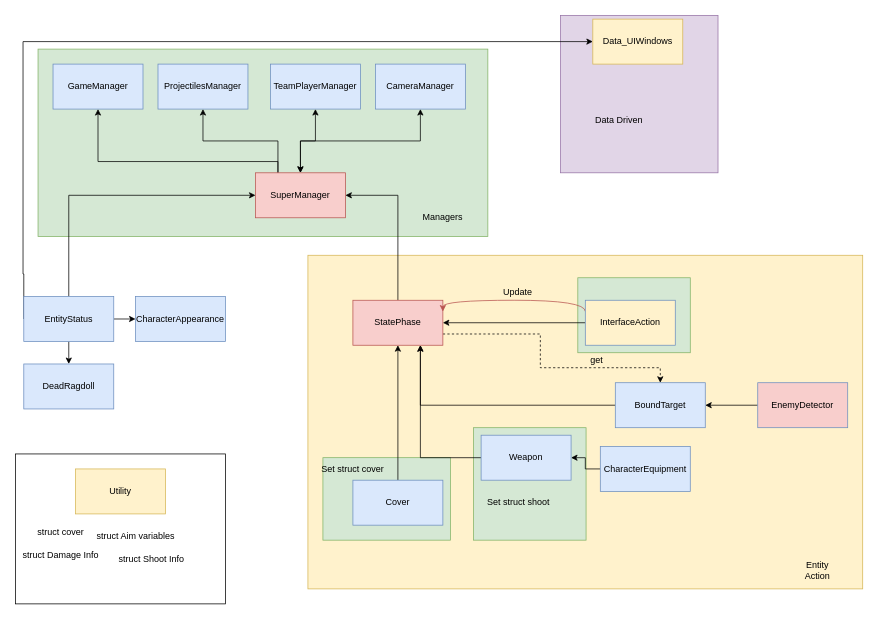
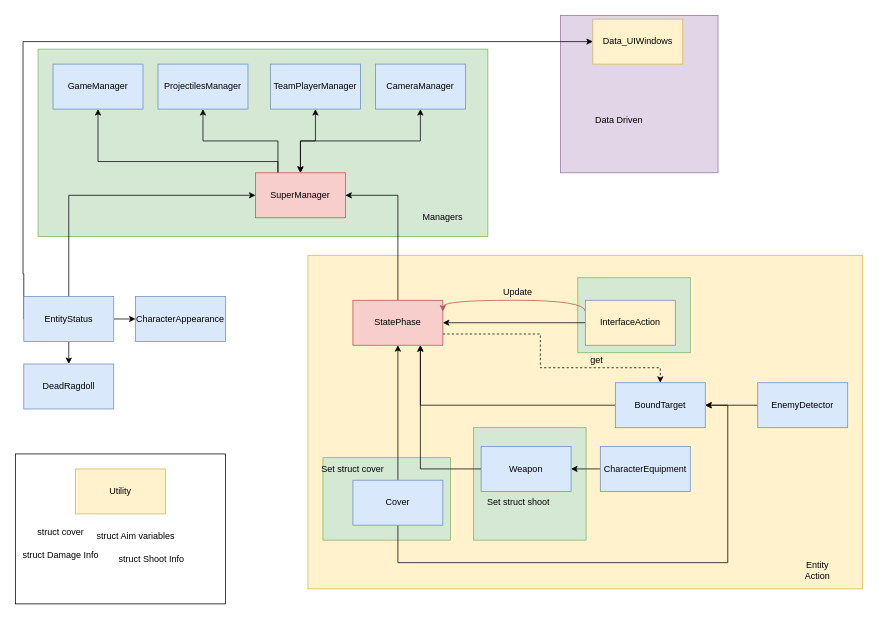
  <mxCell id="0" />
  <mxCell id="1" parent="0" />
  <mxCell id="2" value="" style="rounded=0;whiteSpace=wrap;html=1;fillColor=#fff2cc;strokeColor=#d6b656;" vertex="1" parent="1"><mxGeometry x="410" y="340" width="740" height="445" as="geometry" /></mxCell>
  <mxCell id="3" value="" style="whiteSpace=wrap;html=1;fillColor=#d5e8d4;strokeColor=#82b366;" vertex="1" parent="1"><mxGeometry x="50" y="65" width="600" height="250" as="geometry" /></mxCell>
  <mxCell id="4" value="" style="whiteSpace=wrap;html=1;aspect=fixed;fillColor=#e1d5e7;strokeColor=#9673a6;" parent="1" vertex="1"><mxGeometry x="747" y="20" width="210" height="210" as="geometry" /></mxCell>
  <mxCell id="5" value="" style="whiteSpace=wrap;html=1;aspect=fixed;fillColor=#d5e8d4;strokeColor=#82b366;" parent="1" vertex="1"><mxGeometry x="631" y="570" width="150" height="150" as="geometry" /></mxCell>
  <mxCell id="6" value="" style="rounded=0;whiteSpace=wrap;html=1;fillColor=#d5e8d4;strokeColor=#82b366;" parent="1" vertex="1"><mxGeometry x="770" y="370" width="150" height="100" as="geometry" /></mxCell>
  <mxCell id="7" value="" style="rounded=0;whiteSpace=wrap;html=1;fillColor=#d5e8d4;strokeColor=#82b366;" parent="1" vertex="1"><mxGeometry x="430" y="610" width="170" height="110" as="geometry" /></mxCell>
  <mxCell id="8" style="edgeStyle=orthogonalEdgeStyle;rounded=0;orthogonalLoop=1;jettySize=auto;html=1;exitX=1;exitY=0.75;exitDx=0;exitDy=0;dashed=1;" parent="1" source="10" target="28" edge="1"><mxGeometry relative="1" as="geometry"><Array as="points"><mxPoint x="720" y="445" /><mxPoint x="720" y="490" /><mxPoint x="880" y="490" /></Array></mxGeometry></mxCell>
  <mxCell id="9" style="edgeStyle=orthogonalEdgeStyle;rounded=0;orthogonalLoop=1;jettySize=auto;html=1;exitX=0.5;exitY=0;exitDx=0;exitDy=0;entryX=1;entryY=0.5;entryDx=0;entryDy=0;" edge="1" parent="1" source="10" target="53"><mxGeometry relative="1" as="geometry" /></mxCell>
  <mxCell id="10" value="StatePhase" style="rounded=0;whiteSpace=wrap;html=1;fillColor=#f8cecc;strokeColor=#b85450;" parent="1" vertex="1"><mxGeometry x="470" y="400" width="120" height="60" as="geometry" /></mxCell>
  <mxCell id="11" style="edgeStyle=orthogonalEdgeStyle;rounded=0;orthogonalLoop=1;jettySize=auto;html=1;exitX=0.5;exitY=0;exitDx=0;exitDy=0;entryX=0.5;entryY=1;entryDx=0;entryDy=0;" parent="1" source="13" target="10" edge="1"><mxGeometry relative="1" as="geometry" /></mxCell>
+ <mxCell id="12" style="edgeStyle=orthogonalEdgeStyle;rounded=0;orthogonalLoop=1;jettySize=auto;html=1;exitX=0.5;exitY=1;exitDx=0;exitDy=0;entryX=1;entryY=0.5;entryDx=0;entryDy=0;strokeColor=#080303;" parent="1" source="13" target="28" edge="1"><mxGeometry relative="1" as="geometry"><Array as="points"><mxPoint x="530" y="750" /><mxPoint x="970" y="750" /><mxPoint x="970" y="540" /></Array></mxGeometry></mxCell>
  <mxCell id="13" value="Cover" style="rounded=0;whiteSpace=wrap;html=1;fillColor=#dae8fc;strokeColor=#6c8ebf;" parent="1" vertex="1"><mxGeometry x="470" y="640" width="120" height="60" as="geometry" /></mxCell>
  <mxCell id="14" style="edgeStyle=orthogonalEdgeStyle;rounded=0;orthogonalLoop=1;jettySize=auto;html=1;entryX=1;entryY=0.5;entryDx=0;entryDy=0;" parent="1" source="16" target="10" edge="1"><mxGeometry relative="1" as="geometry" /></mxCell>
  <mxCell id="15" style="edgeStyle=orthogonalEdgeStyle;orthogonalLoop=1;jettySize=auto;html=1;exitX=0;exitY=0.25;exitDx=0;exitDy=0;entryX=1;entryY=0.25;entryDx=0;entryDy=0;strokeColor=#b85450;curved=1;fillColor=#f8cecc;" parent="1" source="16" target="10" edge="1"><mxGeometry relative="1" as="geometry"><Array as="points"><mxPoint x="780" y="400" /><mxPoint x="590" y="400" /></Array></mxGeometry></mxCell>
  <mxCell id="16" value="InterfaceAction" style="rounded=0;whiteSpace=wrap;html=1;fillColor=#fff2cc;strokeColor=#6c8ebf;" parent="1" vertex="1"><mxGeometry x="780" y="400" width="120" height="60" as="geometry" /></mxCell>
  <mxCell id="17" value="Update" style="text;html=1;strokeColor=none;fillColor=none;align=center;verticalAlign=middle;whiteSpace=wrap;rounded=0;" parent="1" vertex="1"><mxGeometry x="670" y="380" width="40" height="20" as="geometry" /></mxCell>
  <mxCell id="18" value="Set struct cover" style="text;html=1;strokeColor=none;fillColor=none;align=center;verticalAlign=middle;whiteSpace=wrap;rounded=0;" parent="1" vertex="1"><mxGeometry x="420" y="615" width="100" height="20" as="geometry" /></mxCell>
  <mxCell id="19" style="edgeStyle=orthogonalEdgeStyle;rounded=0;orthogonalLoop=1;jettySize=auto;html=1;entryX=0.75;entryY=1;entryDx=0;entryDy=0;exitX=0;exitY=0.5;exitDx=0;exitDy=0;" parent="1" source="22" target="10" edge="1"><mxGeometry relative="1" as="geometry"><mxPoint x="770" y="600" as="sourcePoint" /></mxGeometry></mxCell>
  <mxCell id="20" style="edgeStyle=orthogonalEdgeStyle;rounded=0;orthogonalLoop=1;jettySize=auto;html=1;exitX=0;exitY=0.5;exitDx=0;exitDy=0;entryX=1;entryY=0.5;entryDx=0;entryDy=0;" parent="1" source="21" target="22" edge="1"><mxGeometry relative="1" as="geometry"><mxPoint x="770" y="590" as="targetPoint" /><mxPoint x="817" y="610" as="sourcePoint" /></mxGeometry></mxCell>
  <mxCell id="21" value="CharacterEquipment" style="whiteSpace=wrap;html=1;fillColor=#dae8fc;strokeColor=#6c8ebf;" parent="1" vertex="1"><mxGeometry x="800" y="595" width="120" height="60" as="geometry" /></mxCell>
- <mxCell id="22" value="Weapon" style="rounded=0;whiteSpace=wrap;html=1;fillColor=#dae8fc;strokeColor=#6c8ebf;" parent="1" vertex="1"><mxGeometry x="641" y="580" width="120" height="60" as="geometry" /></mxCell>
+ <mxCell id="22" value="Weapon" style="rounded=0;whiteSpace=wrap;html=1;fillColor=#dae8fc;strokeColor=#6c8ebf;" parent="1" vertex="1"><mxGeometry x="641" y="595" width="120" height="60" as="geometry" /></mxCell>
  <mxCell id="23" value="Set struct shoot" style="text;html=1;strokeColor=none;fillColor=none;align=center;verticalAlign=middle;whiteSpace=wrap;rounded=0;" parent="1" vertex="1"><mxGeometry x="641" y="660" width="100" height="20" as="geometry" /></mxCell>
  <mxCell id="24" style="edgeStyle=orthogonalEdgeStyle;rounded=0;orthogonalLoop=1;jettySize=auto;html=1;entryX=1;entryY=0.5;entryDx=0;entryDy=0;" parent="1" source="25" target="28" edge="1"><mxGeometry relative="1" as="geometry" /></mxCell>
- <mxCell id="25" value="EnemyDetector" style="whiteSpace=wrap;html=1;fillColor=#f8cecc;strokeColor=#6c8ebf;" parent="1" vertex="1"><mxGeometry x="1010" y="510" width="120" height="60" as="geometry" /></mxCell>
+ <mxCell id="25" value="EnemyDetector" style="whiteSpace=wrap;html=1;fillColor=#dae8fc;strokeColor=#6c8ebf;" parent="1" vertex="1"><mxGeometry x="1010" y="510" width="120" height="60" as="geometry" /></mxCell>
  <mxCell id="26" style="edgeStyle=orthogonalEdgeStyle;rounded=0;orthogonalLoop=1;jettySize=auto;html=1;exitX=0.5;exitY=1;exitDx=0;exitDy=0;dashed=1;" parent="1" source="6" target="6" edge="1"><mxGeometry relative="1" as="geometry" /></mxCell>
  <mxCell id="27" style="edgeStyle=orthogonalEdgeStyle;rounded=0;orthogonalLoop=1;jettySize=auto;html=1;exitX=0;exitY=0.5;exitDx=0;exitDy=0;fillColor=#f8cecc;entryX=0.75;entryY=1;entryDx=0;entryDy=0;strokeColor=#080303;" parent="1" source="28" target="10" edge="1"><mxGeometry relative="1" as="geometry"><mxPoint x="560" y="460" as="targetPoint" /><Array as="points"><mxPoint x="560" y="540" /></Array></mxGeometry></mxCell>
  <mxCell id="28" value="BoundTarget" style="whiteSpace=wrap;html=1;fillColor=#dae8fc;strokeColor=#6c8ebf;" parent="1" vertex="1"><mxGeometry x="820" y="510" width="120" height="60" as="geometry" /></mxCell>
  <mxCell id="29" value="get" style="text;html=1;align=center;verticalAlign=middle;resizable=0;points=[];autosize=1;" parent="1" vertex="1"><mxGeometry x="780" y="470" width="30" height="20" as="geometry" /></mxCell>
  <mxCell id="30" style="edgeStyle=orthogonalEdgeStyle;rounded=0;orthogonalLoop=1;jettySize=auto;html=1;exitX=1;exitY=0.5;exitDx=0;exitDy=0;entryX=0;entryY=0.5;entryDx=0;entryDy=0;" parent="1" source="34" target="42" edge="1"><mxGeometry relative="1" as="geometry" /></mxCell>
  <mxCell id="31" style="edgeStyle=orthogonalEdgeStyle;rounded=0;orthogonalLoop=1;jettySize=auto;html=1;exitX=0;exitY=0.5;exitDx=0;exitDy=0;entryX=0;entryY=0.5;entryDx=0;entryDy=0;" parent="1" source="34" target="47" edge="1"><mxGeometry relative="1" as="geometry"><Array as="points"><mxPoint x="30" y="365" /><mxPoint x="30" y="55" /></Array></mxGeometry></mxCell>
  <mxCell id="32" style="edgeStyle=orthogonalEdgeStyle;rounded=0;orthogonalLoop=1;jettySize=auto;html=1;exitX=0.5;exitY=1;exitDx=0;exitDy=0;entryX=0.5;entryY=0;entryDx=0;entryDy=0;" parent="1" source="34" target="48" edge="1"><mxGeometry relative="1" as="geometry" /></mxCell>
  <mxCell id="33" style="edgeStyle=orthogonalEdgeStyle;rounded=0;orthogonalLoop=1;jettySize=auto;html=1;exitX=0.5;exitY=0;exitDx=0;exitDy=0;entryX=0;entryY=0.5;entryDx=0;entryDy=0;startArrow=none;startFill=0;" edge="1" parent="1" source="34" target="53"><mxGeometry relative="1" as="geometry" /></mxCell>
  <mxCell id="34" value="EntityStatus" style="rounded=0;whiteSpace=wrap;html=1;fillColor=#dae8fc;strokeColor=#6c8ebf;" parent="1" vertex="1"><mxGeometry x="31" y="395" width="120" height="60" as="geometry" /></mxCell>
  <mxCell id="35" value="" style="rounded=0;whiteSpace=wrap;html=1;" parent="1" vertex="1"><mxGeometry x="20" y="605" width="280" height="200" as="geometry" /></mxCell>
  <mxCell id="36" value="Utility" style="whiteSpace=wrap;html=1;fillColor=#fff2cc;strokeColor=#d6b656;" parent="1" vertex="1"><mxGeometry x="100" y="625" width="120" height="60" as="geometry" /></mxCell>
  <mxCell id="37" value="struct cover" style="text;html=1;align=center;verticalAlign=middle;resizable=0;points=[];autosize=1;strokeColor=none;fillColor=none;" parent="1" vertex="1"><mxGeometry x="40" y="700" width="80" height="20" as="geometry" /></mxCell>
  <mxCell id="38" value="struct Aim variables" style="text;html=1;align=center;verticalAlign=middle;resizable=0;points=[];autosize=1;strokeColor=none;fillColor=none;" parent="1" vertex="1"><mxGeometry x="120" y="705" width="120" height="20" as="geometry" /></mxCell>
  <mxCell id="39" value="struct Damage Info" style="text;html=1;align=center;verticalAlign=middle;resizable=0;points=[];autosize=1;strokeColor=none;fillColor=none;" parent="1" vertex="1"><mxGeometry x="20" y="730" width="120" height="20" as="geometry" /></mxCell>
  <mxCell id="40" value="struct Shoot Info" style="text;html=1;align=center;verticalAlign=middle;resizable=0;points=[];autosize=1;strokeColor=none;fillColor=none;" parent="1" vertex="1"><mxGeometry x="151" y="735" width="100" height="20" as="geometry" /></mxCell>
  <mxCell id="41" value="GameManager" style="whiteSpace=wrap;html=1;fillColor=#dae8fc;strokeColor=#6c8ebf;" parent="1" vertex="1"><mxGeometry x="70" y="85" width="120" height="60" as="geometry" /></mxCell>
  <mxCell id="42" value="CharacterAppearance" style="whiteSpace=wrap;html=1;fillColor=#dae8fc;strokeColor=#6c8ebf;" parent="1" vertex="1"><mxGeometry x="180" y="395" width="120" height="60" as="geometry" /></mxCell>
  <mxCell id="43" value="TeamPlayerManager" style="whiteSpace=wrap;html=1;fillColor=#dae8fc;strokeColor=#6c8ebf;" parent="1" vertex="1"><mxGeometry x="360" y="85" width="120" height="60" as="geometry" /></mxCell>
  <mxCell id="44" value="CameraManager" style="whiteSpace=wrap;html=1;fillColor=#dae8fc;strokeColor=#6c8ebf;" parent="1" vertex="1"><mxGeometry x="500" y="85" width="120" height="60" as="geometry" /></mxCell>
  <mxCell id="45" value="ProjectilesManager" style="whiteSpace=wrap;html=1;fillColor=#dae8fc;strokeColor=#6c8ebf;" parent="1" vertex="1"><mxGeometry x="210" y="85" width="120" height="60" as="geometry" /></mxCell>
  <mxCell id="46" value="Data Driven" style="text;html=1;strokeColor=none;fillColor=none;align=center;verticalAlign=middle;whiteSpace=wrap;rounded=0;" parent="1" vertex="1"><mxGeometry x="790" y="145" width="70" height="30" as="geometry" /></mxCell>
  <mxCell id="47" value="Data_UIWindows" style="rounded=0;whiteSpace=wrap;html=1;fillColor=#fff2cc;strokeColor=#d6b656;" parent="1" vertex="1"><mxGeometry x="790" y="25" width="120" height="60" as="geometry" /></mxCell>
  <mxCell id="48" value="DeadRagdoll" style="whiteSpace=wrap;html=1;fillColor=#dae8fc;strokeColor=#6c8ebf;" parent="1" vertex="1"><mxGeometry x="31" y="485" width="120" height="60" as="geometry" /></mxCell>
  <mxCell id="49" style="edgeStyle=orthogonalEdgeStyle;rounded=0;orthogonalLoop=1;jettySize=auto;html=1;exitX=0.5;exitY=0;exitDx=0;exitDy=0;entryX=0.5;entryY=1;entryDx=0;entryDy=0;startArrow=classic;startFill=1;" edge="1" parent="1" source="53" target="43"><mxGeometry relative="1" as="geometry" /></mxCell>
  <mxCell id="50" style="edgeStyle=orthogonalEdgeStyle;rounded=0;orthogonalLoop=1;jettySize=auto;html=1;exitX=0.5;exitY=0;exitDx=0;exitDy=0;entryX=0.5;entryY=1;entryDx=0;entryDy=0;startArrow=classic;startFill=1;" edge="1" parent="1" source="53" target="44"><mxGeometry relative="1" as="geometry" /></mxCell>
  <mxCell id="51" style="edgeStyle=orthogonalEdgeStyle;rounded=0;orthogonalLoop=1;jettySize=auto;html=1;exitX=0.25;exitY=0;exitDx=0;exitDy=0;entryX=0.5;entryY=1;entryDx=0;entryDy=0;startArrow=none;startFill=0;" edge="1" parent="1" source="53" target="41"><mxGeometry relative="1" as="geometry"><Array as="points"><mxPoint x="370" y="215" /><mxPoint y="215" x="130" /></Array></mxGeometry></mxCell>
  <mxCell id="52" style="edgeStyle=orthogonalEdgeStyle;rounded=0;orthogonalLoop=1;jettySize=auto;html=1;exitX=0.25;exitY=0;exitDx=0;exitDy=0;entryX=0.5;entryY=1;entryDx=0;entryDy=0;startArrow=none;startFill=0;" edge="1" parent="1" source="53" target="45"><mxGeometry relative="1" as="geometry" /></mxCell>
  <mxCell id="53" value="SuperManager" style="rounded=0;whiteSpace=wrap;html=1;fillColor=#f8cecc;strokeColor=#b85450;" parent="1" vertex="1"><mxGeometry x="340" y="230" width="120" height="60" as="geometry" /></mxCell>
  <mxCell id="54" value="Managers" style="text;html=1;strokeColor=none;fillColor=none;align=center;verticalAlign=middle;whiteSpace=wrap;rounded=0;" vertex="1" parent="1"><mxGeometry x="560" y="275" width="60" height="30" as="geometry" /></mxCell>
  <mxCell id="55" value="Entity Action" style="text;html=1;strokeColor=none;fillColor=none;align=center;verticalAlign=middle;whiteSpace=wrap;rounded=0;" vertex="1" parent="1"><mxGeometry x="1060" y="745" width="60" height="30" as="geometry" /></mxCell>
